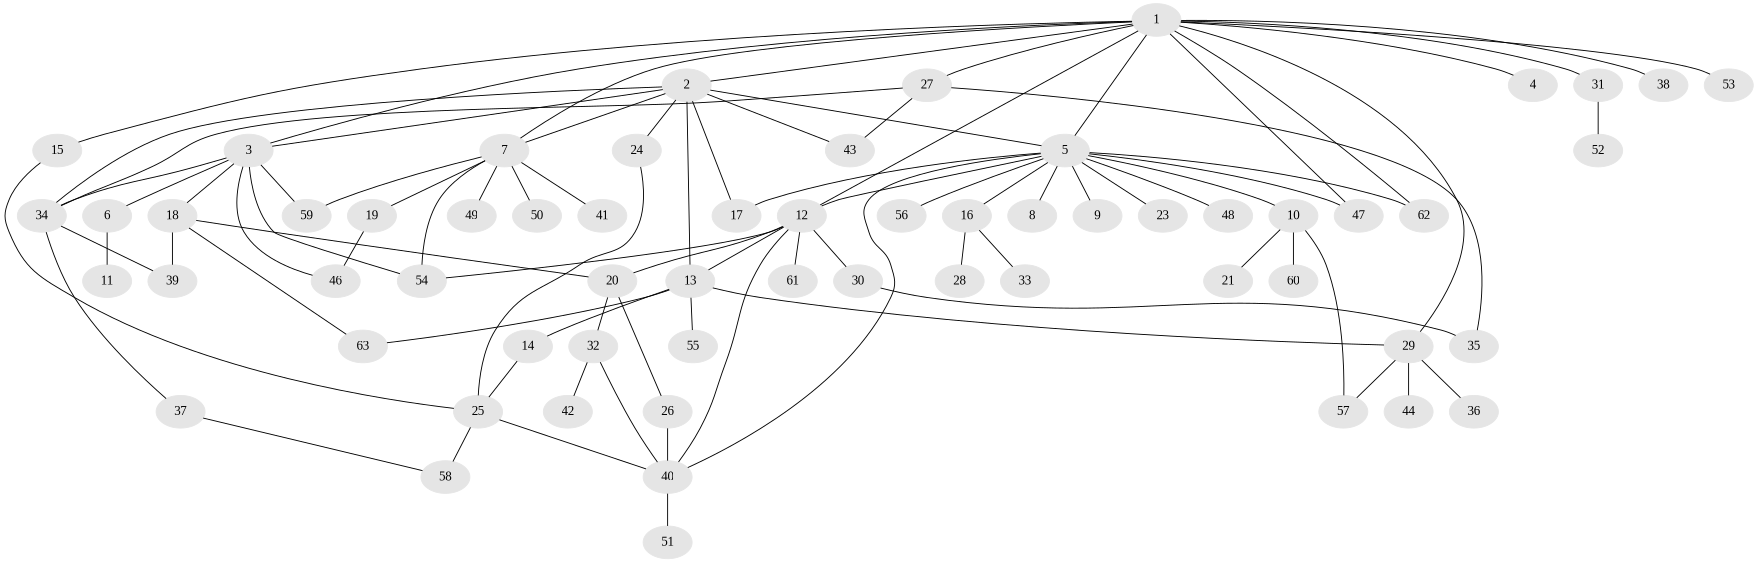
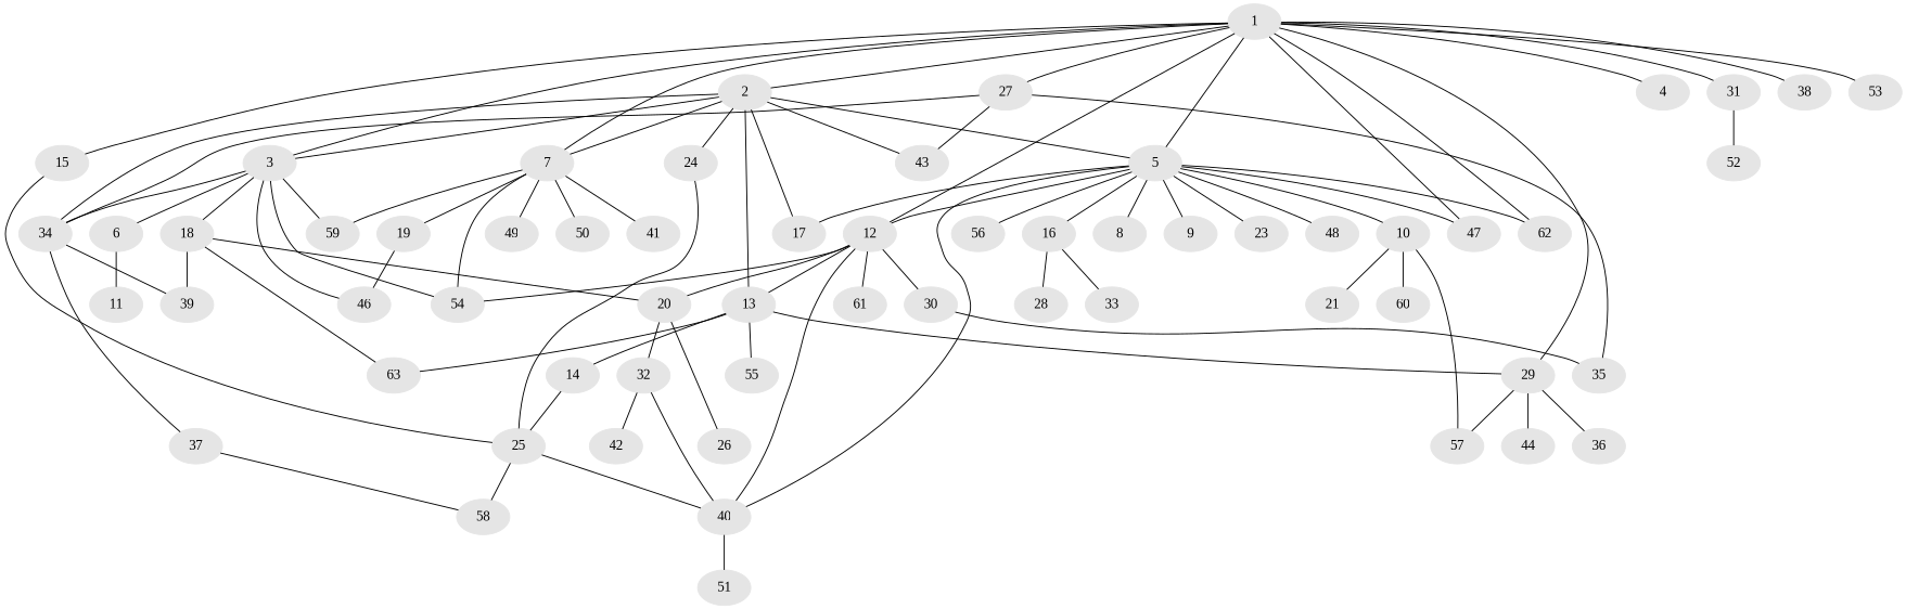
  graph {
    fontname="Liberation Serif"
    node [color=gray90 fontname="Liberation Serif" style=filled]
    edge [fontname="Liberation Serif"]
    1
    2
    3
    4
    5
    7
    12
    15
    27
    29
    31
    38
    47
    53
    62
    13
    17
    24
    34
    43
    6
    18
    46
    54
    59
    8
    9
    10
    16
    23
    40
    48
    56
    19
    41
    49
    50
    20
    30
    61
    25
    35
    57
    36
    44
    52
    14
    55
    63
    39
    37
    11
    21
    60
    28
    33
    51
    26
    32
    58
    42
    1 -- 2
    1 -- 3
    1 -- 4
    1 -- 5
    1 -- 7
    1 -- 12
    1 -- 15
    1 -- 27
    1 -- 29
    1 -- 31
    1 -- 38
    1 -- 47
    1 -- 53
    1 -- 62
    2 -- 3
    2 -- 5
    2 -- 7
    2 -- 13
    2 -- 17
    2 -- 24
    2 -- 34
    2 -- 43
    3 -- 34
    3 -- 6
    3 -- 18
    3 -- 46
    3 -- 54
    3 -- 59
    5 -- 12
    5 -- 47
    5 -- 62
    5 -- 17
    5 -- 8
    5 -- 9
    5 -- 10
    5 -- 16
    5 -- 23
    5 -- 40
    5 -- 48
    5 -- 56
    7 -- 54
    7 -- 59
    7 -- 19
    7 -- 41
    7 -- 49
    7 -- 50
    12 -- 13
    12 -- 54
    12 -- 40
    12 -- 20
    12 -- 30
    12 -- 61
    15 -- 25
    27 -- 34
    27 -- 43
    27 -- 35
    29 -- 57
    29 -- 36
    29 -- 44
    31 -- 52
    13 -- 29
    13 -- 14
    13 -- 55
    13 -- 63
    24 -- 25
    34 -- 39
    34 -- 37
    6 -- 11
    18 -- 20
    18 -- 63
    18 -- 39
    10 -- 57
    10 -- 21
    10 -- 60
    16 -- 28
    16 -- 33
    40 -- 51
    19 -- 46
    20 -- 26
    20 -- 32
    30 -- 35
    25 -- 40
    25 -- 58
    14 -- 25
    37 -- 58
-   26 -- 40
    32 -- 40
    32 -- 42
  }
